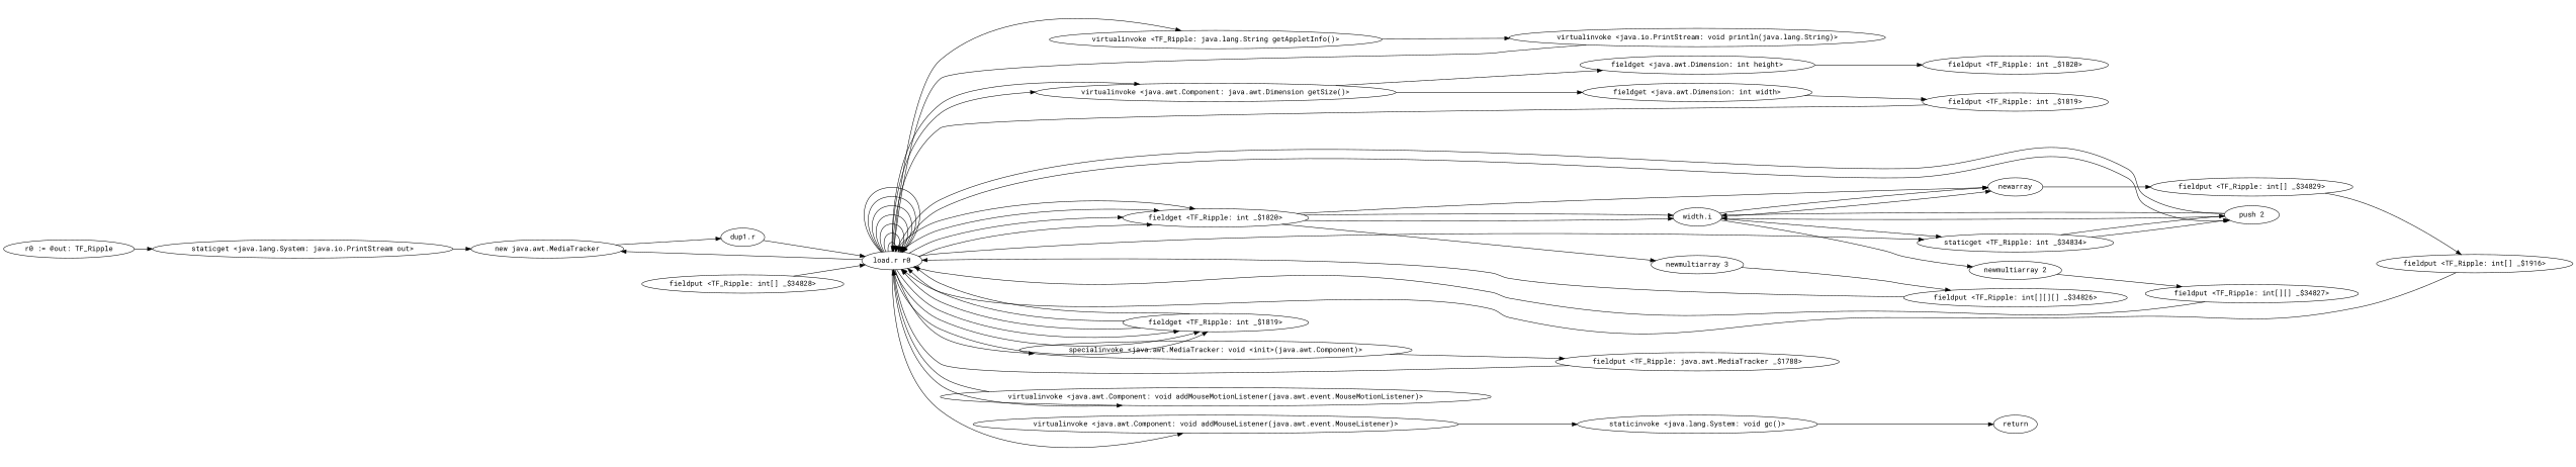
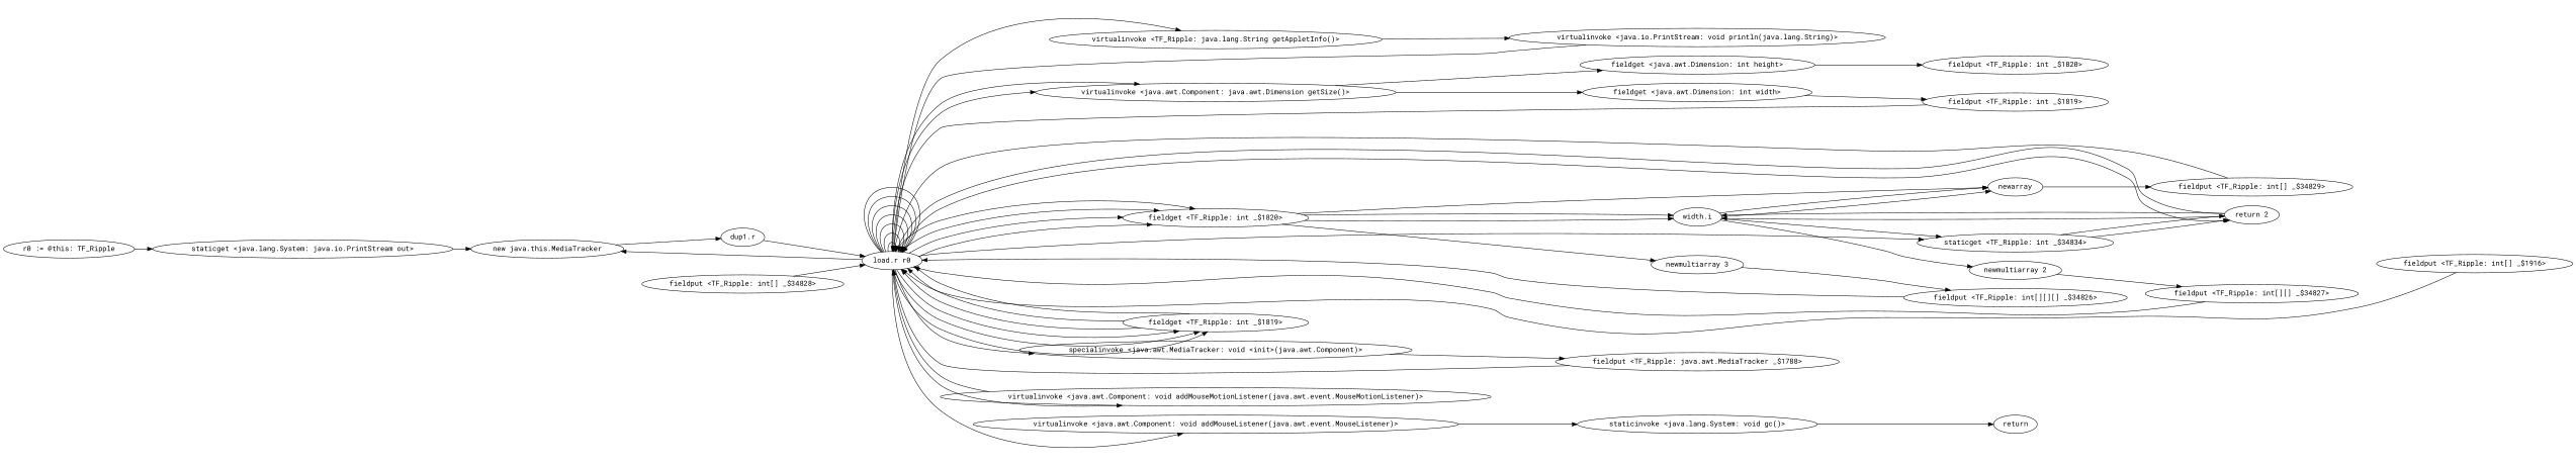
  digraph {
    fontname="Roboto Mono"
    rankdir=LR
    node [fontname="Roboto Mono"]
    edge [fontname="Roboto Mono"]
-   "r0 := @this: TF_Ripple" [label="r0 := @out: TF_Ripple"]
+   "r0 := @this: TF_Ripple"
    "staticget <java.lang.System: java.io.PrintStream out>"
-   "new java.awt.MediaTracker"
+   "new java.awt.MediaTracker" [label="new java.this.MediaTracker"]
    "load.r r0"
    "virtualinvoke <TF_Ripple: java.lang.String getAppletInfo()>"
    "virtualinvoke <java.awt.Component: java.awt.Dimension getSize()>"
    "fieldget <TF_Ripple: int _$1820>"
    "fieldget <TF_Ripple: int _$1819>"
-   "push 2"
+   "push 2" [label="return 2"]
    "staticget <TF_Ripple: int _$34834>"
    "specialinvoke <java.awt.MediaTracker: void <init>(java.awt.Component)>"
    "virtualinvoke <java.awt.Component: void addMouseMotionListener(java.awt.event.MouseMotionListener)>"
    "virtualinvoke <java.awt.Component: void addMouseListener(java.awt.event.MouseListener)>"
    "virtualinvoke <java.io.PrintStream: void println(java.lang.String)>"
    "fieldget <java.awt.Dimension: int width>"
    "fieldget <java.awt.Dimension: int height>"
    newarray
    n18 [label="width.i"]
    "newmultiarray 3"
    "dup1.r"
    "fieldput <TF_Ripple: java.awt.MediaTracker _$1788>"
    "staticinvoke <java.lang.System: void gc()>"
    "fieldput <TF_Ripple: int _$1819>"
    "fieldput <TF_Ripple: int _$1820>"
    "fieldput <TF_Ripple: int[] _$34829>"
    "newmultiarray 2"
    "fieldput <TF_Ripple: int[][][] _$34826>"
    "fieldput <TF_Ripple: int[] _$1916>"
    "fieldput <TF_Ripple: int[] _$34828>"
    "fieldput <TF_Ripple: int[][] _$34827>"
    return
    "r0 := @this: TF_Ripple" -> "staticget <java.lang.System: java.io.PrintStream out>"
    "staticget <java.lang.System: java.io.PrintStream out>" -> "new java.awt.MediaTracker"
    "new java.awt.MediaTracker" -> "dup1.r"
    "load.r r0" -> "new java.awt.MediaTracker"
    "load.r r0" -> "load.r r0"
    "load.r r0" -> "load.r r0"
    "load.r r0" -> "load.r r0"
    "load.r r0" -> "load.r r0"
    "load.r r0" -> "load.r r0"
    "load.r r0" -> "load.r r0"
    "load.r r0" -> "load.r r0"
    "load.r r0" -> "virtualinvoke <TF_Ripple: java.lang.String getAppletInfo()>"
    "load.r r0" -> "virtualinvoke <java.awt.Component: java.awt.Dimension getSize()>"
    "load.r r0" -> "virtualinvoke <java.awt.Component: java.awt.Dimension getSize()>"
    "load.r r0" -> "fieldget <TF_Ripple: int _$1820>"
    "load.r r0" -> "fieldget <TF_Ripple: int _$1820>"
    "load.r r0" -> "fieldget <TF_Ripple: int _$1820>"
    "load.r r0" -> "fieldget <TF_Ripple: int _$1820>"
    "load.r r0" -> "fieldget <TF_Ripple: int _$1819>"
    "load.r r0" -> "fieldget <TF_Ripple: int _$1819>"
    "load.r r0" -> "fieldget <TF_Ripple: int _$1819>"
    "load.r r0" -> "push 2"
    "load.r r0" -> "staticget <TF_Ripple: int _$34834>"
    "load.r r0" -> "specialinvoke <java.awt.MediaTracker: void <init>(java.awt.Component)>"
    "load.r r0" -> "virtualinvoke <java.awt.Component: void addMouseMotionListener(java.awt.event.MouseMotionListener)>"
    "load.r r0" -> "virtualinvoke <java.awt.Component: void addMouseListener(java.awt.event.MouseListener)>"
    "virtualinvoke <TF_Ripple: java.lang.String getAppletInfo()>" -> "virtualinvoke <java.io.PrintStream: void println(java.lang.String)>"
    "virtualinvoke <java.awt.Component: java.awt.Dimension getSize()>" -> "fieldget <java.awt.Dimension: int width>"
    "virtualinvoke <java.awt.Component: java.awt.Dimension getSize()>" -> "fieldget <java.awt.Dimension: int height>"
    "fieldget <TF_Ripple: int _$1820>" -> newarray
    "fieldget <TF_Ripple: int _$1820>" -> n18
    "fieldget <TF_Ripple: int _$1820>" -> n18
    "fieldget <TF_Ripple: int _$1820>" -> "newmultiarray 3"
    "fieldget <TF_Ripple: int _$1819>" -> "load.r r0"
    "fieldget <TF_Ripple: int _$1819>" -> "load.r r0"
    "fieldget <TF_Ripple: int _$1819>" -> "load.r r0"
    "push 2" -> "load.r r0"
    "push 2" -> n18
    "push 2" -> n18
    "staticget <TF_Ripple: int _$34834>" -> "push 2"
    "staticget <TF_Ripple: int _$34834>" -> "push 2"
    "specialinvoke <java.awt.MediaTracker: void <init>(java.awt.Component)>" -> "fieldput <TF_Ripple: java.awt.MediaTracker _$1788>"
    "virtualinvoke <java.awt.Component: void addMouseMotionListener(java.awt.event.MouseMotionListener)>" -> "load.r r0"
    "virtualinvoke <java.awt.Component: void addMouseListener(java.awt.event.MouseListener)>" -> "staticinvoke <java.lang.System: void gc()>"
    "virtualinvoke <java.io.PrintStream: void println(java.lang.String)>" -> "load.r r0"
    "fieldget <java.awt.Dimension: int width>" -> "fieldput <TF_Ripple: int _$1819>"
    "fieldget <java.awt.Dimension: int height>" -> "fieldput <TF_Ripple: int _$1820>"
    newarray -> "fieldput <TF_Ripple: int[] _$34829>"
    n18 -> "staticget <TF_Ripple: int _$34834>"
    n18 -> newarray
    n18 -> newarray
    n18 -> "newmultiarray 2"
    "newmultiarray 3" -> "fieldput <TF_Ripple: int[][][] _$34826>"
    "dup1.r" -> "load.r r0"
    "fieldput <TF_Ripple: java.awt.MediaTracker _$1788>" -> "load.r r0"
    "staticinvoke <java.lang.System: void gc()>" -> return
    "fieldput <TF_Ripple: int _$1819>" -> "load.r r0"
-   "fieldput <TF_Ripple: int[] _$34829>" -> "fieldput <TF_Ripple: int[] _$1916>"
+   "fieldput <TF_Ripple: int[] _$34829>" -> "load.r r0"
    "newmultiarray 2" -> "fieldput <TF_Ripple: int[][] _$34827>"
    "fieldput <TF_Ripple: int[][][] _$34826>" -> "load.r r0"
    "fieldput <TF_Ripple: int[] _$1916>" -> "load.r r0"
    "fieldput <TF_Ripple: int[] _$34828>" -> "load.r r0"
    "fieldput <TF_Ripple: int[][] _$34827>" -> "load.r r0"
  }
